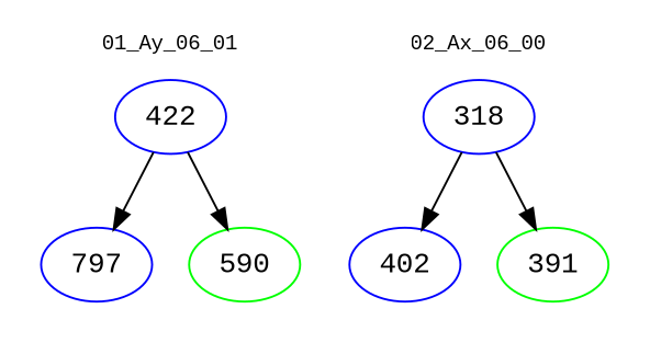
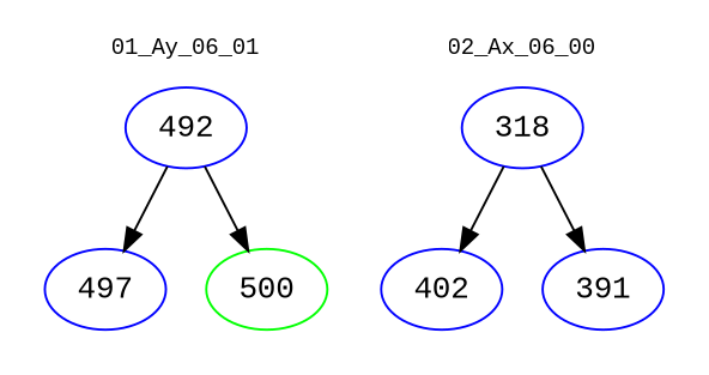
  digraph {
    fontname="Liberation Mono"
    node [color=blue fontname="Liberation Mono"]
    edge [color=black fontname="Liberation Mono"]
-   n1 [label=422]
-   n2 [label=797]
-   n3 [color=green label=590]
+   n1 [label=492]
+   n2 [label=497]
+   n3 [color=green label=500]
    n4 [label=318]
    n5 [label=402]
-   n6 [color=green label=391]
+   n6 [label=391]
    subgraph cluster_1 {
      color=white
      fontsize=10
      label="01_Ay_06_01"
      n1
      n2
      n3
    }
    subgraph cluster_2 {
      color=white
      fontsize=10
      label="02_Ax_06_00"
      n4
      n5
      n6
    }
    n1 -> n2
    n1 -> n3
    n4 -> n5
    n4 -> n6
  }
